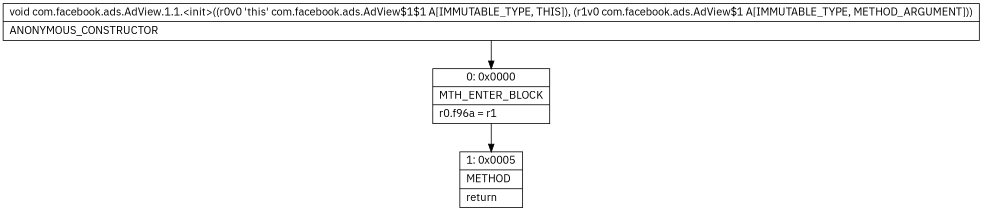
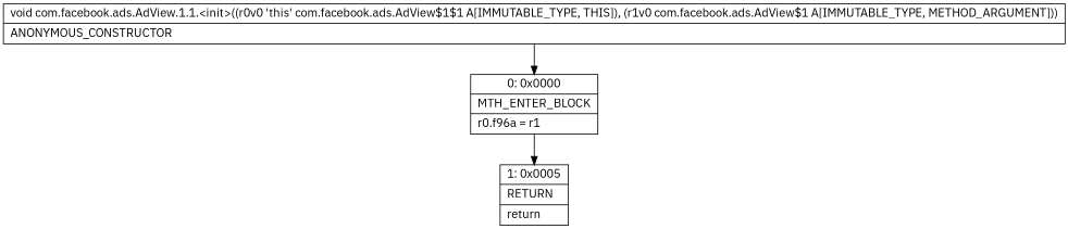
  digraph {
    fontname="IBM Plex Sans"
    node [shape=record fontname="IBM Plex Sans"]
    edge [fontname="IBM Plex Sans"]
    n1 [label="{0\:\ 0x0000|MTH_ENTER_BLOCK\l|r0.f96a = r1\l}"]
-   n2 [label="{1\:\ 0x0005|METHOD\l|return\l}"]
+   n2 [label="{1\:\ 0x0005|RETURN\l|return\l}"]
    n3 [label="{void com.facebook.ads.AdView.1.1.\<init\>((r0v0 'this' com.facebook.ads.AdView$1$1 A[IMMUTABLE_TYPE, THIS]), (r1v0 com.facebook.ads.AdView$1 A[IMMUTABLE_TYPE, METHOD_ARGUMENT]))  | ANONYMOUS_CONSTRUCTOR\l}"]
    n1 -> n2
    n3 -> n1
  }
